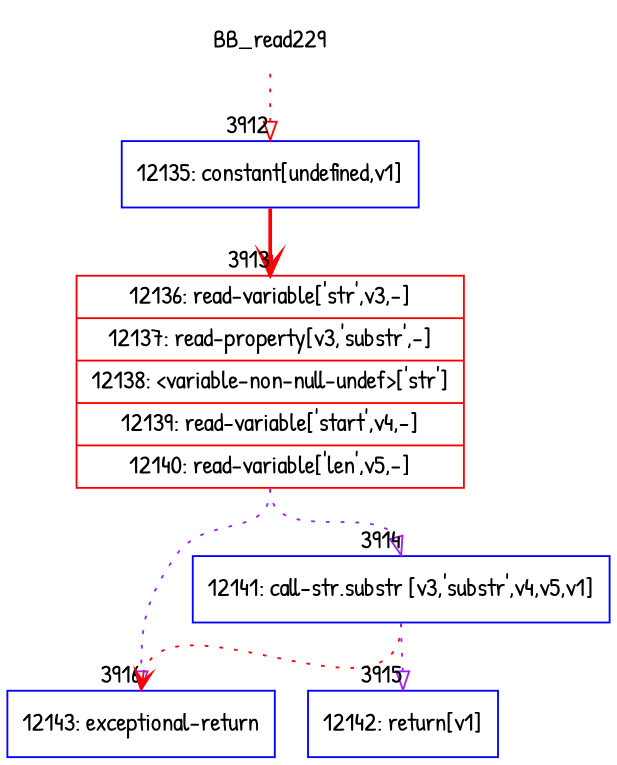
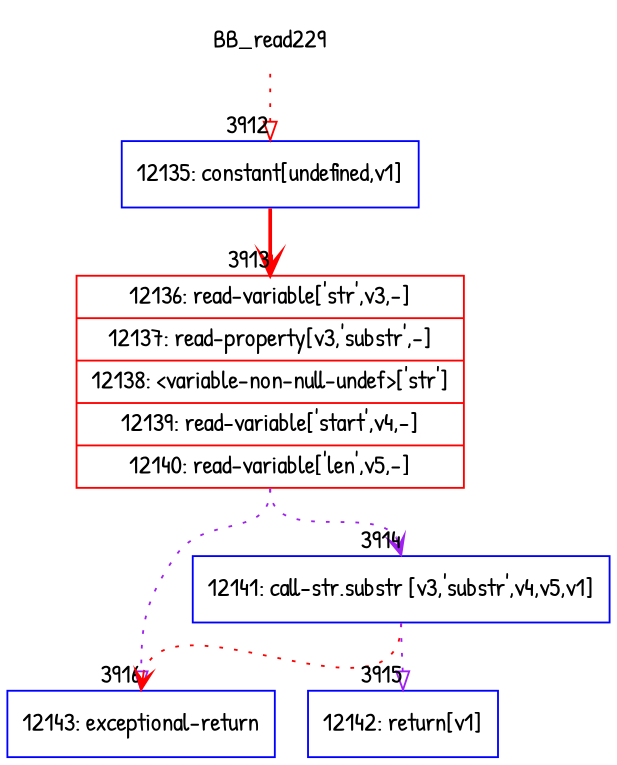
  digraph {
    fontname="Patrick Hand"
    rankdir=TD
    node [color=blue fontname="Patrick Hand" shape=record]
    edge [arrowhead=onormal color=red fontname="Patrick Hand" headport=n style=dotted tailport=s]
    n1 [color=red label=BB_read229 shape=none]
    n2 [label="{12135: constant[undefined,v1]}"]
    n3 [color=red label="{12136: read-variable['str',v3,-]|12137: read-property[v3,'substr',-]|12138: \<variable-non-null-undef\>['str']|12139: read-variable['start',v4,-]|12140: read-variable['len',v5,-]}"]
    n4 [label="{12141: call-str.substr [v3,'substr',v4,v5,v1]}"]
    n5 [label="{12143: exceptional-return}"]
    n6 [label="{12142: return[v1]}"]
    n1 -> n2 [headlabel="    3912"]
    n2 -> n3 [arrowhead=vee headlabel="      3913" style=bold]
-   n3 -> n4 [color=purple headlabel="      3914"]
+   n3 -> n4 [arrowhead=vee color=purple headlabel="      3914"]
    n3 -> n5 [color=purple headlabel="      3916"]
    n4 -> n5 [arrowhead=vee]
    n4 -> n6 [color=purple headlabel="      3915"]
  }
